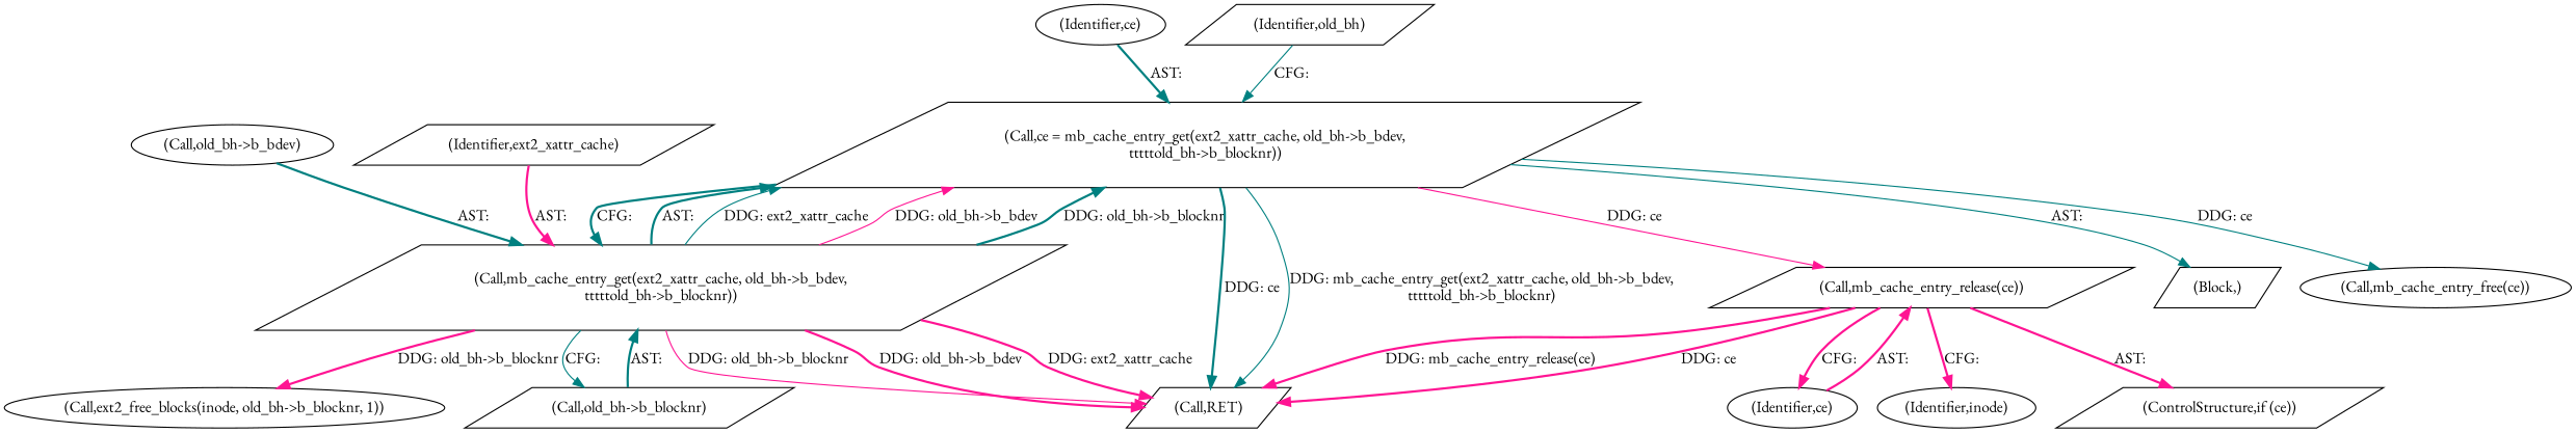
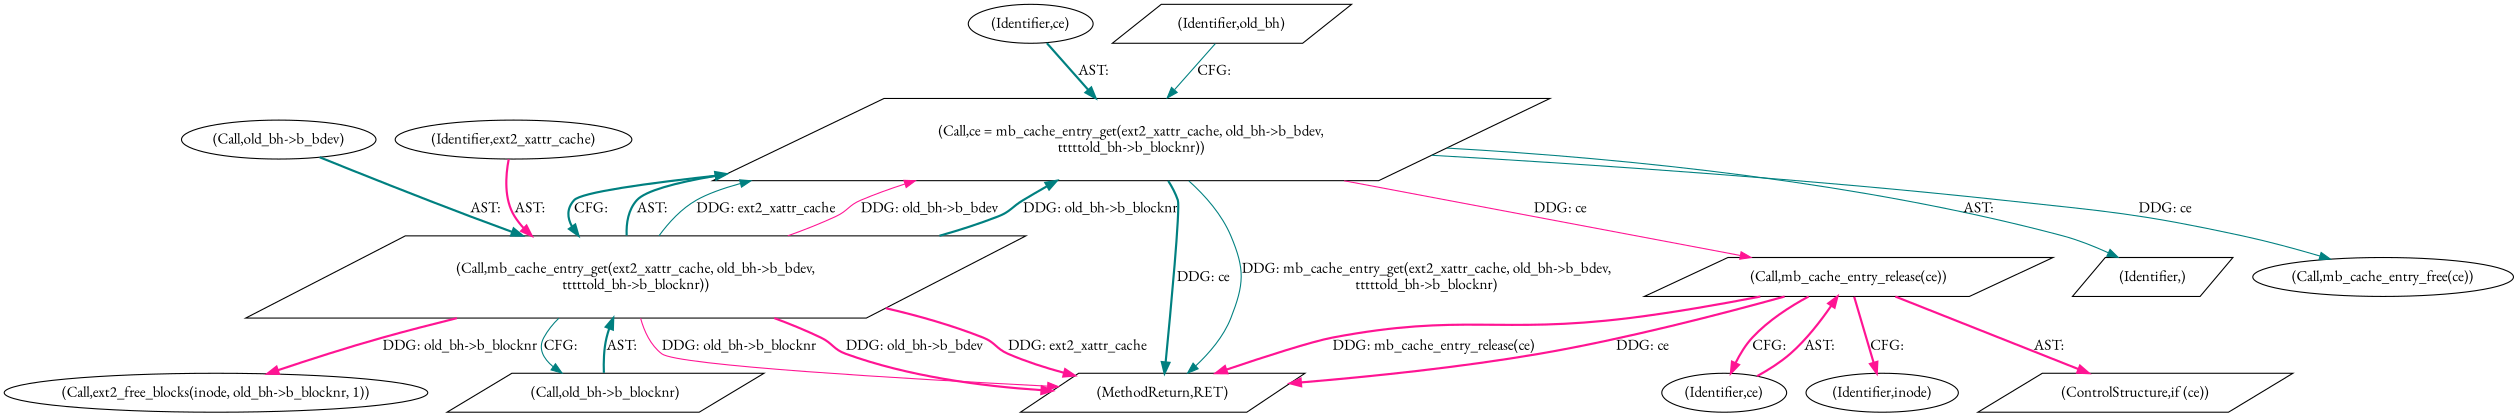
  digraph {
    fontname="EB Garamond"
    node [fontname="EB Garamond" shape=parallelogram]
    edge [color=deeppink fontname="EB Garamond" style=bold]
    n1 [label="(Call,mb_cache_entry_release(ce))"]
    n2 [label="(ControlStructure,if (ce))"]
    n3 [label="(Identifier,ce)" shape=ellipse]
-   n4 [label="(Call,RET)"]
+   n4 [label="(MethodReturn,RET)"]
    n5 [label="(Identifier,inode)" shape=ellipse]
    n6 [label="(Call,ce = mb_cache_entry_get(ext2_xattr_cache, old_bh->b_bdev,\n\t\t\t\t\told_bh->b_blocknr))"]
    n7 [label="(Call,mb_cache_entry_get(ext2_xattr_cache, old_bh->b_bdev,\n\t\t\t\t\told_bh->b_blocknr))"]
-   n8 [label="(Block,)"]
+   n8 [label="(Identifier,)"]
    n9 [label="(Call,mb_cache_entry_free(ce))" shape=ellipse]
    n10 [label="(Call,old_bh->b_blocknr)"]
    n11 [label="(Call,ext2_free_blocks(inode, old_bh->b_blocknr, 1))" shape=ellipse]
    n12 [label="(Identifier,ce)" shape=ellipse]
    n13 [label="(Identifier,old_bh)"]
    n14 [label="(Call,old_bh->b_bdev)" shape=ellipse]
-   n15 [label="(Identifier,ext2_xattr_cache)"]
+   n15 [label="(Identifier,ext2_xattr_cache)" shape=ellipse]
    n1 -> n2 [label="AST: "]
    n1 -> n3 [label="CFG: "]
    n1 -> n4 [label="DDG: ce"]
    n1 -> n4 [label="DDG: mb_cache_entry_release(ce)"]
    n1 -> n5 [label="CFG: "]
    n3 -> n1 [label="AST: "]
    n6 -> n1 [label="DDG: ce" style=solid]
    n6 -> n4 [color=teal label="DDG: ce"]
    n6 -> n4 [color=teal label="DDG: mb_cache_entry_get(ext2_xattr_cache, old_bh->b_bdev,\n\t\t\t\t\told_bh->b_blocknr)" style=solid]
    n6 -> n7 [color=teal label="CFG: "]
    n6 -> n8 [color=teal label="AST: " style=solid]
    n6 -> n9 [color=teal label="DDG: ce" style=solid]
    n7 -> n4 [label="DDG: old_bh->b_bdev"]
    n7 -> n4 [label="DDG: ext2_xattr_cache"]
    n7 -> n4 [label="DDG: old_bh->b_blocknr" style=solid]
    n7 -> n6 [color=teal label="AST: "]
    n7 -> n6 [color=teal label="DDG: ext2_xattr_cache" style=solid]
    n7 -> n6 [label="DDG: old_bh->b_bdev" style=solid]
    n7 -> n6 [color=teal label="DDG: old_bh->b_blocknr"]
    n7 -> n10 [color=teal label="CFG: " style=solid]
    n7 -> n11 [label="DDG: old_bh->b_blocknr"]
    n10 -> n7 [color=teal label="AST: "]
    n12 -> n6 [color=teal label="AST: "]
    n13 -> n6 [color=teal label="CFG: " style=solid]
    n14 -> n7 [color=teal label="AST: "]
    n15 -> n7 [label="AST: "]
  }
